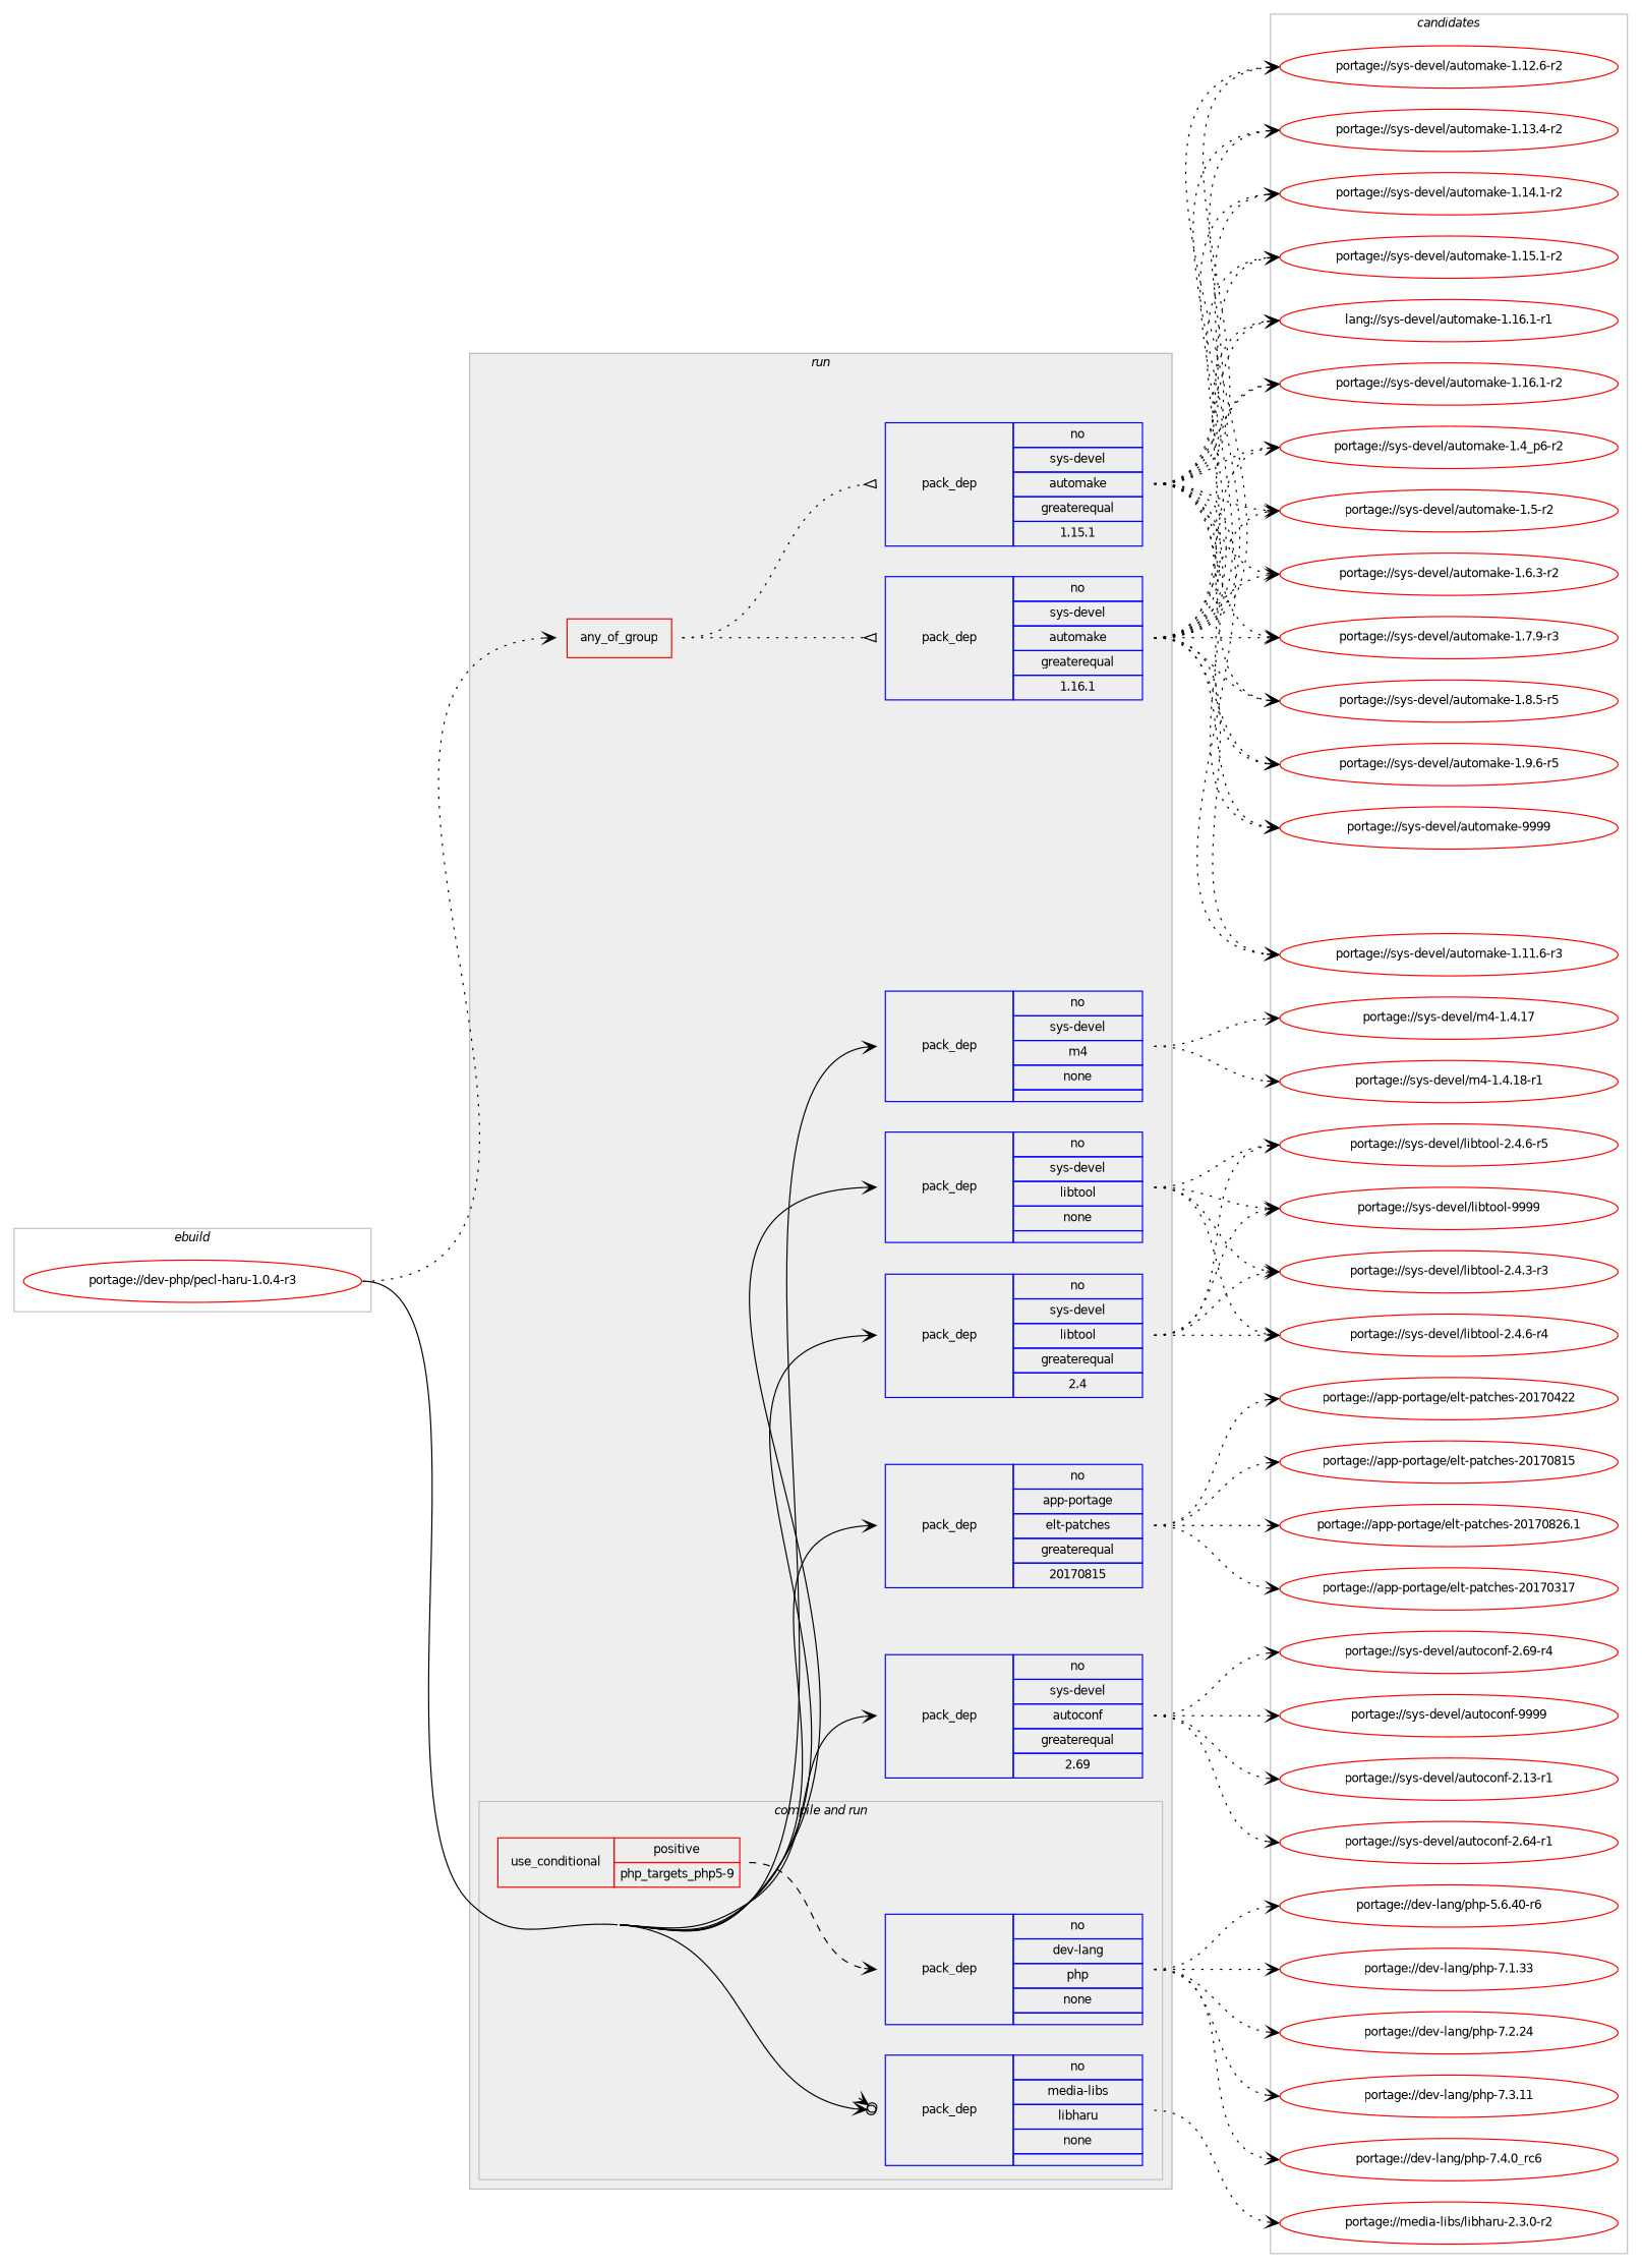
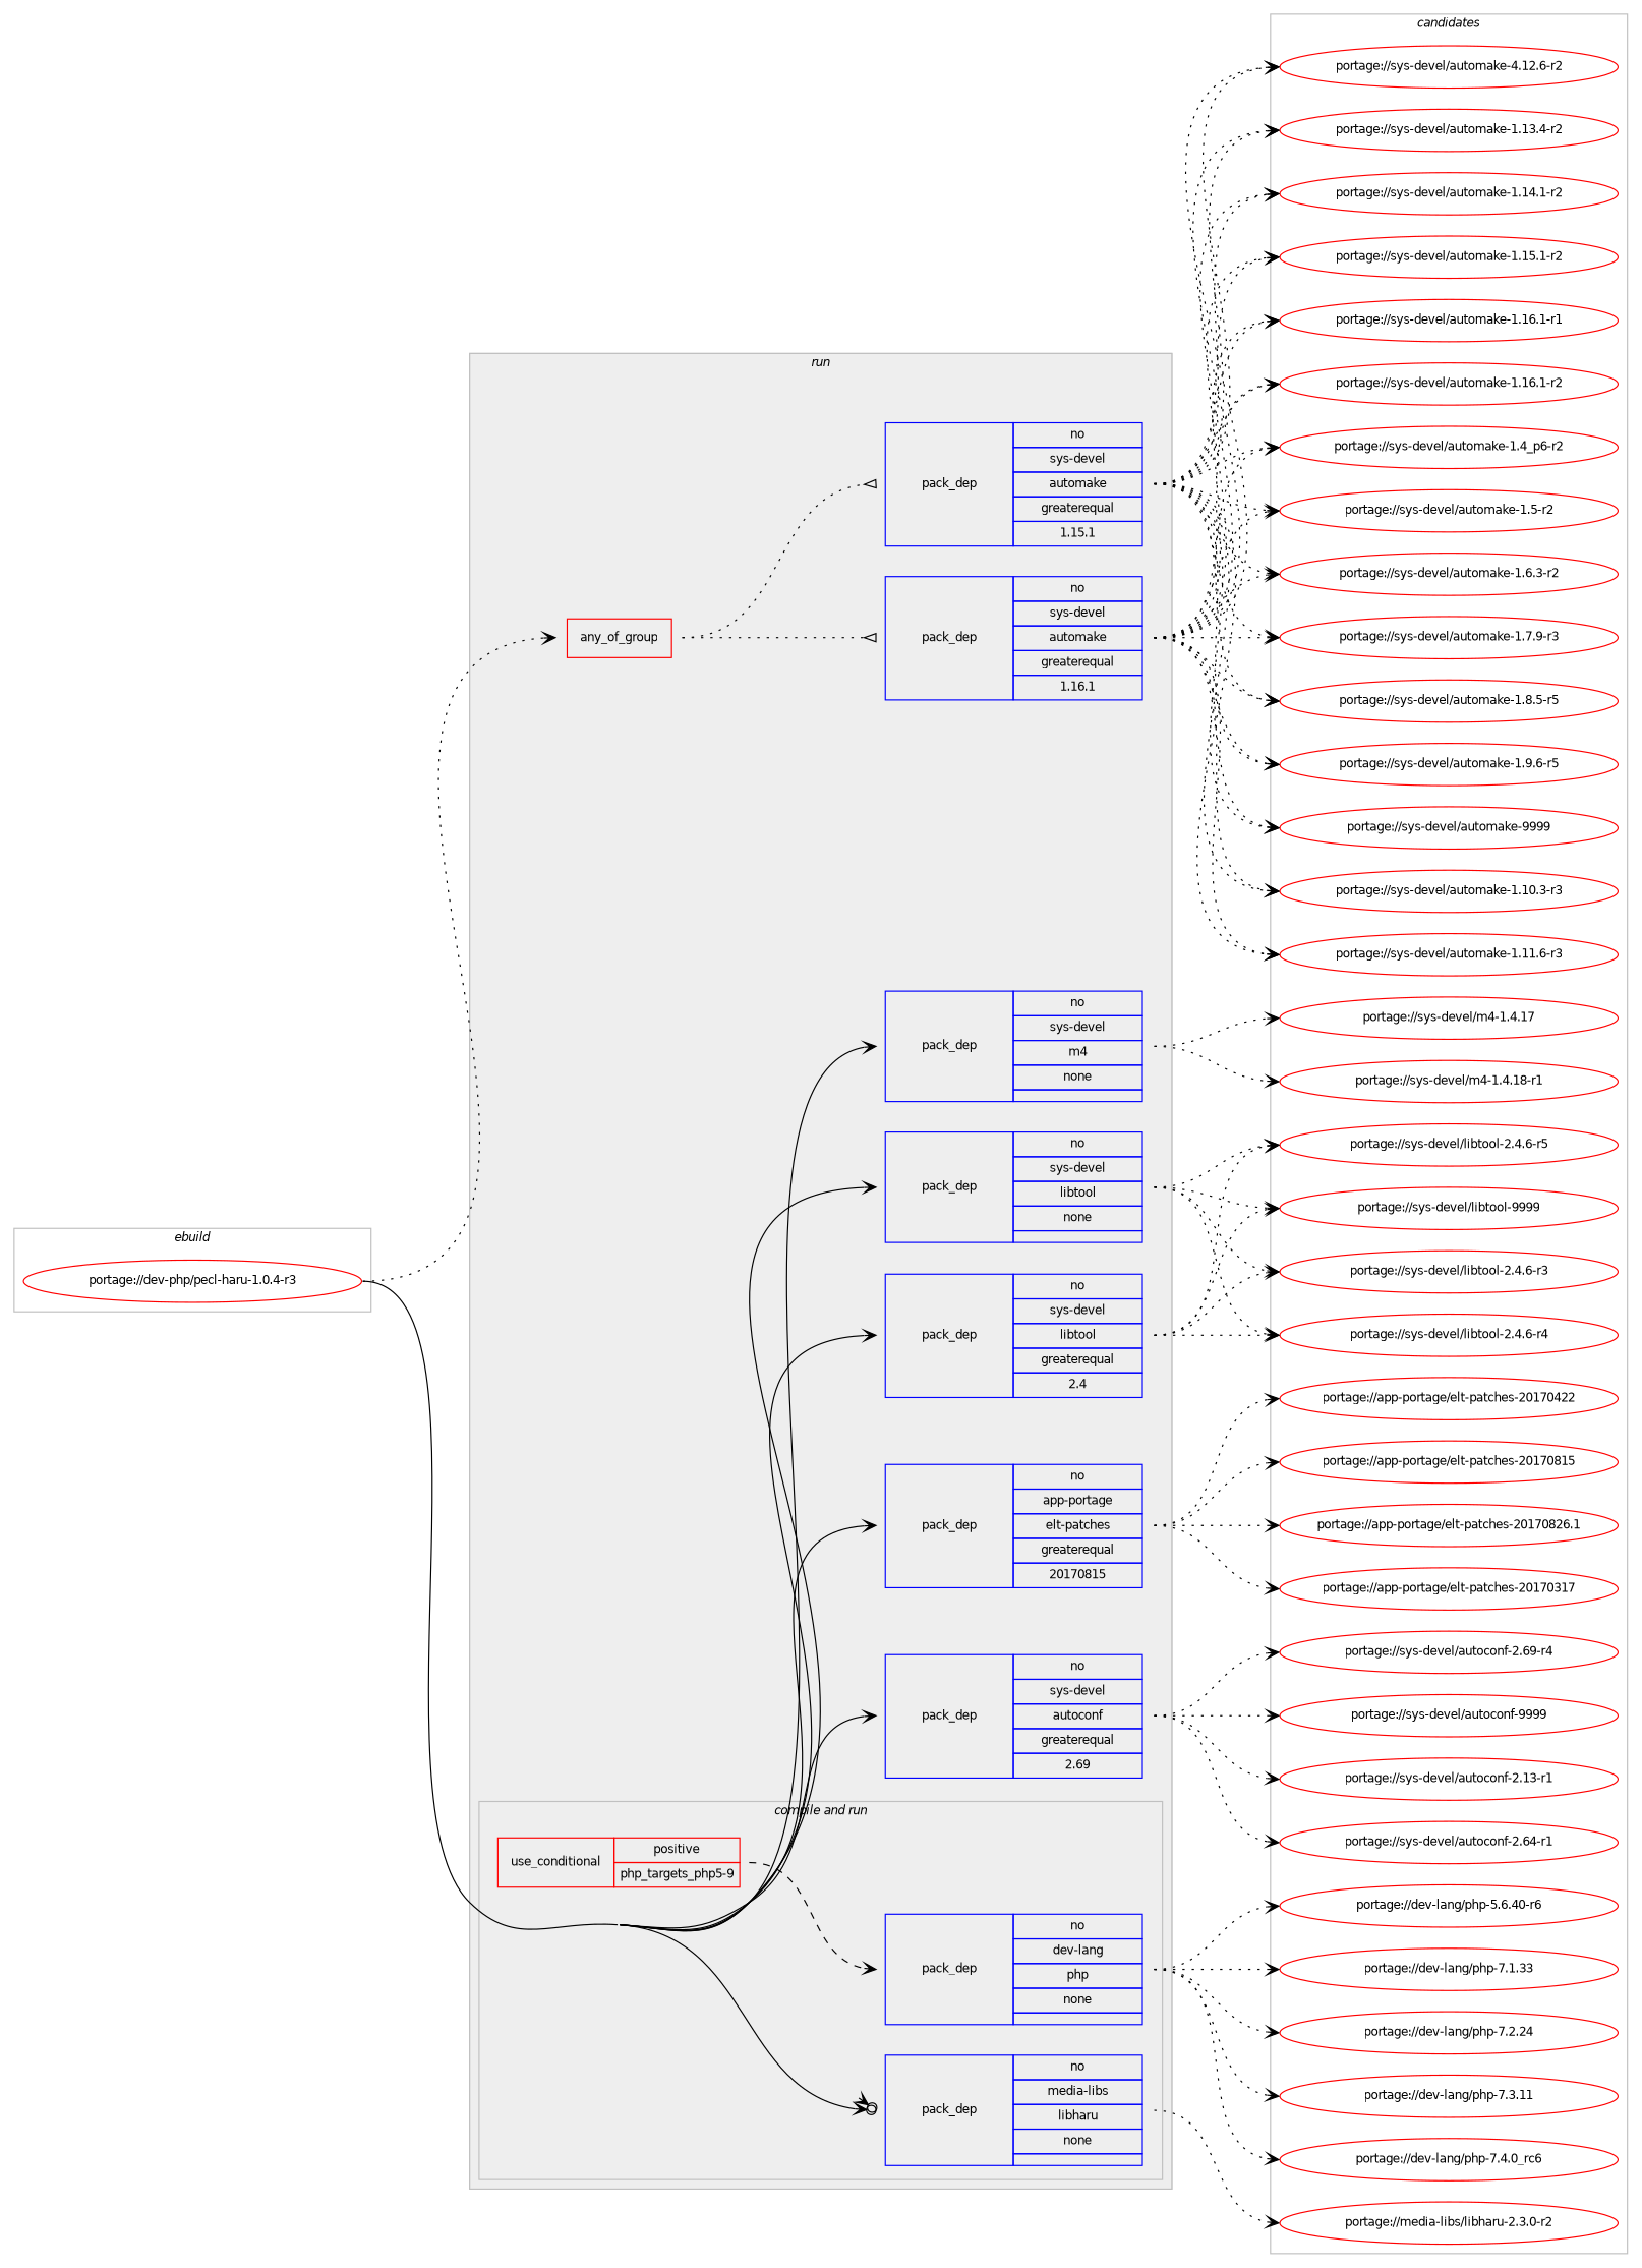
  digraph {
    compound=true
    concentrate=true
    fontname=Helvetica
    fontsize=10
    newrank=true
    rankdir=LR
    ranksep=1.5
    node [color=red fontname=Helvetica fontsize=10]
    edge [arrowhead=vee headport=w style=dotted tailport=e weight=100]
    n1 [label="portage://dev-php/pecl-haru-1.0.4-r3" width=4]
    n2 [color=blue label=<<TABLE BORDER="0" CELLBORDER="1" CELLSPACING="0" CELLPADDING="4" WIDTH="220"><TR><TD ROWSPAN="6" CELLPADDING="30">pack_dep</TD></TR><TR><TD WIDTH="110">no</TD></TR><TR><TD>sys-devel</TD></TR><TR><TD>automake</TD></TR><TR><TD>greaterequal</TD></TR><TR><TD>1.16.1</TD></TR></TABLE>> shape=none]
    n3 [color=blue label=<<TABLE BORDER="0" CELLBORDER="1" CELLSPACING="0" CELLPADDING="4" WIDTH="220"><TR><TD ROWSPAN="6" CELLPADDING="30">pack_dep</TD></TR><TR><TD WIDTH="110">no</TD></TR><TR><TD>sys-devel</TD></TR><TR><TD>automake</TD></TR><TR><TD>greaterequal</TD></TR><TR><TD>1.15.1</TD></TR></TABLE>> shape=none]
    n4 [label=<<TABLE BORDER="0" CELLBORDER="1" CELLSPACING="0" CELLPADDING="4"><TR><TD CELLPADDING="10">any_of_group</TD></TR></TABLE>> shape=none]
    n5 [color=blue label=<<TABLE BORDER="0" CELLBORDER="1" CELLSPACING="0" CELLPADDING="4" WIDTH="220"><TR><TD ROWSPAN="6" CELLPADDING="30">pack_dep</TD></TR><TR><TD WIDTH="110">no</TD></TR><TR><TD>app-portage</TD></TR><TR><TD>elt-patches</TD></TR><TR><TD>greaterequal</TD></TR><TR><TD>20170815</TD></TR></TABLE>> shape=none]
    n6 [color=blue label=<<TABLE BORDER="0" CELLBORDER="1" CELLSPACING="0" CELLPADDING="4" WIDTH="220"><TR><TD ROWSPAN="6" CELLPADDING="30">pack_dep</TD></TR><TR><TD WIDTH="110">no</TD></TR><TR><TD>sys-devel</TD></TR><TR><TD>autoconf</TD></TR><TR><TD>greaterequal</TD></TR><TR><TD>2.69</TD></TR></TABLE>> shape=none]
    n7 [color=blue label=<<TABLE BORDER="0" CELLBORDER="1" CELLSPACING="0" CELLPADDING="4" WIDTH="220"><TR><TD ROWSPAN="6" CELLPADDING="30">pack_dep</TD></TR><TR><TD WIDTH="110">no</TD></TR><TR><TD>sys-devel</TD></TR><TR><TD>libtool</TD></TR><TR><TD>greaterequal</TD></TR><TR><TD>2.4</TD></TR></TABLE>> shape=none]
    n8 [color=blue label=<<TABLE BORDER="0" CELLBORDER="1" CELLSPACING="0" CELLPADDING="4" WIDTH="220"><TR><TD ROWSPAN="6" CELLPADDING="30">pack_dep</TD></TR><TR><TD WIDTH="110">no</TD></TR><TR><TD>sys-devel</TD></TR><TR><TD>libtool</TD></TR><TR><TD>none</TD></TR><TR><TD></TD></TR></TABLE>> shape=none]
    n9 [color=blue label=<<TABLE BORDER="0" CELLBORDER="1" CELLSPACING="0" CELLPADDING="4" WIDTH="220"><TR><TD ROWSPAN="6" CELLPADDING="30">pack_dep</TD></TR><TR><TD WIDTH="110">no</TD></TR><TR><TD>sys-devel</TD></TR><TR><TD>m4</TD></TR><TR><TD>none</TD></TR><TR><TD></TD></TR></TABLE>> shape=none]
    n10 [color=blue label=<<TABLE BORDER="0" CELLBORDER="1" CELLSPACING="0" CELLPADDING="4" WIDTH="220"><TR><TD ROWSPAN="6" CELLPADDING="30">pack_dep</TD></TR><TR><TD WIDTH="110">no</TD></TR><TR><TD>dev-lang</TD></TR><TR><TD>php</TD></TR><TR><TD>none</TD></TR><TR><TD></TD></TR></TABLE>> shape=none]
    n11 [label=<<TABLE BORDER="0" CELLBORDER="1" CELLSPACING="0" CELLPADDING="4"><TR><TD ROWSPAN="3" CELLPADDING="10">use_conditional</TD></TR><TR><TD>positive</TD></TR><TR><TD>php_targets_php5-9</TD></TR></TABLE>> shape=none]
    n12 [color=blue label=<<TABLE BORDER="0" CELLBORDER="1" CELLSPACING="0" CELLPADDING="4" WIDTH="220"><TR><TD ROWSPAN="6" CELLPADDING="30">pack_dep</TD></TR><TR><TD WIDTH="110">no</TD></TR><TR><TD>media-libs</TD></TR><TR><TD>libharu</TD></TR><TR><TD>none</TD></TR><TR><TD></TD></TR></TABLE>> shape=none]
+   n13 [label="portage://sys-devel/automake-1.10.3-r3" width=4]
    n14 [label="portage://sys-devel/automake-1.11.6-r3" width=4]
-   n15 [label="portage://sys-devel/automake-1.12.6-r2" width=4]
+   n15 [label="portage://sys-devel/automake-4.12.6-r2" width=4]
    n16 [label="portage://sys-devel/automake-1.13.4-r2" width=4]
    n17 [label="portage://sys-devel/automake-1.14.1-r2" width=4]
    n18 [label="portage://sys-devel/automake-1.15.1-r2" width=4]
-   n19 [label="lang://sys-devel/automake-1.16.1-r1" width=4]
+   n19 [label="portage://sys-devel/automake-1.16.1-r1" width=4]
    n20 [label="portage://sys-devel/automake-1.16.1-r2" width=4]
    n21 [label="portage://sys-devel/automake-1.4_p6-r2" width=4]
    n22 [label="portage://sys-devel/automake-1.5-r2" width=4]
    n23 [label="portage://sys-devel/automake-1.6.3-r2" width=4]
    n24 [label="portage://sys-devel/automake-1.7.9-r3" width=4]
    n25 [label="portage://sys-devel/automake-1.8.5-r5" width=4]
    n26 [label="portage://sys-devel/automake-1.9.6-r5" width=4]
    n27 [label="portage://sys-devel/automake-9999" width=4]
    n28 [label="portage://app-portage/elt-patches-20170317" width=4]
    n29 [label="portage://app-portage/elt-patches-20170422" width=4]
    n30 [label="portage://app-portage/elt-patches-20170815" width=4]
    n31 [label="portage://app-portage/elt-patches-20170826.1" width=4]
    n32 [label="portage://sys-devel/autoconf-2.13-r1" width=4]
    n33 [label="portage://sys-devel/autoconf-2.64-r1" width=4]
    n34 [label="portage://sys-devel/autoconf-2.69-r4" width=4]
    n35 [label="portage://sys-devel/autoconf-9999" width=4]
-   n36 [label="portage://sys-devel/libtool-2.4.3-r3" width=4]
+   n36 [label="portage://sys-devel/libtool-2.4.6-r3" width=4]
    n37 [label="portage://sys-devel/libtool-2.4.6-r4" width=4]
    n38 [label="portage://sys-devel/libtool-2.4.6-r5" width=4]
    n39 [label="portage://sys-devel/libtool-9999" width=4]
    n40 [label="portage://sys-devel/m4-1.4.17" width=4]
    n41 [label="portage://sys-devel/m4-1.4.18-r1" width=4]
    n42 [label="portage://dev-lang/php-5.6.40-r6" width=4]
    n43 [label="portage://dev-lang/php-7.1.33" width=4]
    n44 [label="portage://dev-lang/php-7.2.24" width=4]
    n45 [label="portage://dev-lang/php-7.3.11" width=4]
    n46 [label="portage://dev-lang/php-7.4.0_rc6" width=4]
    n47 [label="portage://media-libs/libharu-2.3.0-r2" width=4]
    subgraph cluster_1 {
      color=gray
      label=<<i>ebuild</i>>
      n1
    }
    subgraph cluster_2 {
      color=gray
      label=<<i>dependencies</i>>
      subgraph cluster_3 {
        color=gray
        fillcolor="#eeeeee"
        label=<<i>compile</i>>
        style=filled
        subgraph sub_4 {
          color=gray
          fillcolor="#eeeeee"
          label=<<i>compile</i>>
          style=filled
          n4
          subgraph sub_5 {
            color=gray
            fillcolor="#eeeeee"
            label=<<i>compile</i>>
            style=filled
            n2
          }
          subgraph sub_6 {
            color=gray
            fillcolor="#eeeeee"
            label=<<i>compile</i>>
            style=filled
            n3
          }
        }
        subgraph sub_7 {
          color=gray
          fillcolor="#eeeeee"
          label=<<i>compile</i>>
          style=filled
          n5
        }
        subgraph sub_8 {
          color=gray
          fillcolor="#eeeeee"
          label=<<i>compile</i>>
          style=filled
          n6
        }
        subgraph sub_9 {
          color=gray
          fillcolor="#eeeeee"
          label=<<i>compile</i>>
          style=filled
          n7
        }
        subgraph sub_10 {
          color=gray
          fillcolor="#eeeeee"
          label=<<i>compile</i>>
          style=filled
          n8
        }
        subgraph sub_11 {
          color=gray
          fillcolor="#eeeeee"
          label=<<i>compile</i>>
          style=filled
          n9
        }
      }
      subgraph cluster_12 {
        color=gray
        fillcolor="#eeeeee"
        label=<<i>run</i>>
        style=filled
      }
      subgraph cluster_13 {
        color=gray
        fillcolor="#eeeeee"
        label=<<i>compile and run</i>>
        style=filled
        subgraph sub_14 {
          color=gray
          fillcolor="#eeeeee"
          label=<<i>compile and run</i>>
          style=filled
          n11
          subgraph sub_15 {
            color=gray
            fillcolor="#eeeeee"
            label=<<i>compile and run</i>>
            style=filled
            n10
          }
        }
        subgraph sub_16 {
          color=gray
          fillcolor="#eeeeee"
          label=<<i>compile and run</i>>
          style=filled
          n12
        }
      }
    }
    subgraph cluster_17 {
      color=gray
      label=<<i>candidates</i>>
      rank=same
      subgraph sub_18 {
        color=black
        label=<<i>candidates</i>>
        nodesep=1
        rank=same
+       n13
        n14
        n15
        n16
        n17
        n18
        n19
        n20
        n21
        n22
        n23
        n24
        n25
        n26
        n27
      }
      subgraph sub_19 {
        color=black
        label=<<i>candidates</i>>
        nodesep=1
        rank=same
+       n13
        n14
        n15
        n16
        n17
        n18
        n19
        n20
        n21
        n22
        n23
        n24
        n25
        n26
        n27
      }
      subgraph sub_20 {
        color=black
        label=<<i>candidates</i>>
        nodesep=1
        rank=same
        n28
        n29
        n30
        n31
      }
      subgraph sub_21 {
        color=black
        label=<<i>candidates</i>>
        nodesep=1
        rank=same
        n32
        n33
        n34
        n35
      }
      subgraph sub_22 {
        color=black
        label=<<i>candidates</i>>
        nodesep=1
        rank=same
        n36
        n37
        n38
        n39
      }
      subgraph sub_23 {
        color=black
        label=<<i>candidates</i>>
        nodesep=1
        rank=same
        n36
        n37
        n38
        n39
      }
      subgraph sub_24 {
        color=black
        label=<<i>candidates</i>>
        nodesep=1
        rank=same
        n40
        n41
      }
      subgraph sub_25 {
        color=black
        label=<<i>candidates</i>>
        nodesep=1
        rank=same
        n42
        n43
        n44
        n45
        n46
      }
      subgraph sub_26 {
        color=black
        label=<<i>candidates</i>>
        nodesep=1
        rank=same
        n47
      }
    }
    n1 -> n4 [weight=20]
    n1 -> n5 [style=solid weight=20]
    n1 -> n6 [style=solid weight=20]
    n1 -> n7 [style=solid weight=20]
    n1 -> n8 [style=solid weight=20]
    n1 -> n9 [style=solid weight=20]
    n1 -> n12 [arrowhead=odotvee style=solid weight=20]
+   n2 -> n13
    n2 -> n14
    n2 -> n15
    n2 -> n16
    n2 -> n17
    n2 -> n18
    n2 -> n19
    n2 -> n20
    n2 -> n21
    n2 -> n22
    n2 -> n23
    n2 -> n24
    n2 -> n25
    n2 -> n26
    n2 -> n27
+   n3 -> n13
    n3 -> n14
    n3 -> n15
    n3 -> n16
    n3 -> n17
    n3 -> n18
    n3 -> n19
    n3 -> n20
    n3 -> n21
    n3 -> n22
    n3 -> n23
    n3 -> n24
    n3 -> n25
    n3 -> n26
    n3 -> n27
    n4 -> n2 [arrowhead=oinv weight=20]
    n4 -> n3 [arrowhead=oinv weight=20]
    n5 -> n28
    n5 -> n29
    n5 -> n30
    n5 -> n31
    n6 -> n32
    n6 -> n33
    n6 -> n34
    n6 -> n35
    n7 -> n36
    n7 -> n37
    n7 -> n38
    n7 -> n39
    n8 -> n36
    n8 -> n37
    n8 -> n38
    n8 -> n39
    n9 -> n40
    n9 -> n41
    n10 -> n42
    n10 -> n43
    n10 -> n44
    n10 -> n45
    n10 -> n46
    n11 -> n10 [style=dashed weight=20]
    n12 -> n47
  }
